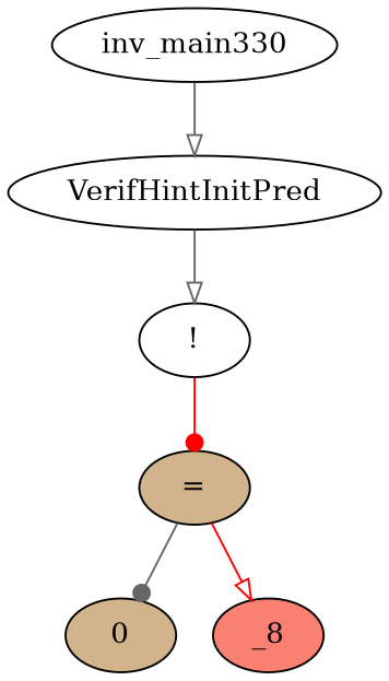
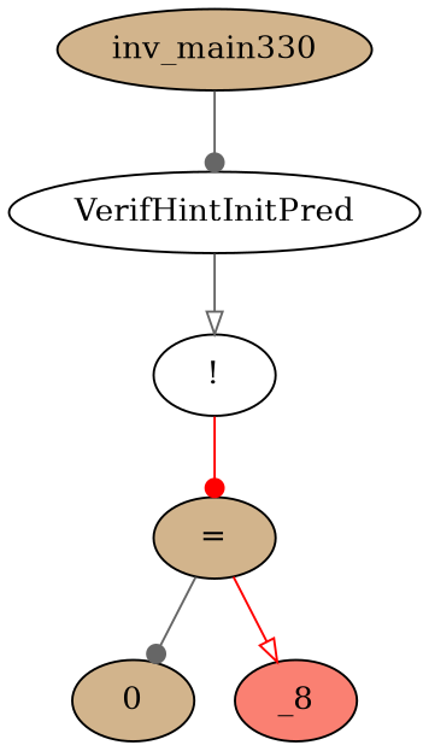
  digraph {
    node [fillcolor=white style=filled]
    edge [arrowhead=onormal color=gray40]
-   n1 [label=inv_main330]
+   n1 [fillcolor=tan label=inv_main330]
    n2 [label=VerifHintInitPred]
    n3 [label="!"]
    n4 [fillcolor=tan label="="]
    n5 [fillcolor=tan label=0]
    n6 [fillcolor=salmon label=_8]
-   n1 -> n2
+   n1 -> n2 [arrowhead=dot]
    n2 -> n3
    n3 -> n4 [arrowhead=dot color=red]
    n4 -> n5 [arrowhead=dot]
    n4 -> n6 [color=red]
  }
